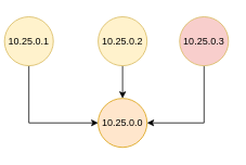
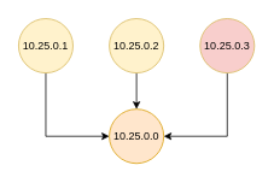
  <mxCell id="0" />
  <mxCell id="1" parent="0" />
  <mxCell id="2" value="10.25.0.0" style="ellipse;whiteSpace=wrap;html=1;aspect=fixed;fillColor=#ffe6cc;strokeColor=#d79b00;" vertex="1" parent="1"><mxGeometry x="120" y="120" width="60" height="60" as="geometry" /></mxCell>
  <mxCell id="3" style="edgeStyle=orthogonalEdgeStyle;rounded=0;orthogonalLoop=1;jettySize=auto;html=1;exitX=0.5;exitY=1;exitDx=0;exitDy=0;entryX=0;entryY=0.5;entryDx=0;entryDy=0;" edge="1" parent="1" source="4" target="2"><mxGeometry relative="1" as="geometry" /></mxCell>
- <mxCell id="4" value="10.25.0.1" style="ellipse;whiteSpace=wrap;html=1;aspect=fixed;fillColor=#fff2cc;strokeColor=#d6b656;" vertex="1" parent="1"><mxGeometry x="5" y="20" width="60" height="60" as="geometry" /></mxCell>
+ <mxCell id="4" value="10.25.0.1" style="ellipse;whiteSpace=wrap;html=1;aspect=fixed;fillColor=#fff2cc;strokeColor=#d6b656;" vertex="1" parent="1"><mxGeometry x="20" y="20" width="60" height="60" as="geometry" /></mxCell>
  <mxCell id="5" style="edgeStyle=orthogonalEdgeStyle;rounded=0;orthogonalLoop=1;jettySize=auto;html=1;exitX=0.5;exitY=1;exitDx=0;exitDy=0;" edge="1" parent="1" source="6" target="2"><mxGeometry relative="1" as="geometry" /></mxCell>
  <mxCell id="6" value="10.25.0.2" style="ellipse;whiteSpace=wrap;html=1;aspect=fixed;fillColor=#fff2cc;strokeColor=#d6b656;" vertex="1" parent="1"><mxGeometry x="120" y="20" width="60" height="60" as="geometry" /></mxCell>
  <mxCell id="7" style="edgeStyle=orthogonalEdgeStyle;rounded=0;orthogonalLoop=1;jettySize=auto;html=1;exitX=0.5;exitY=1;exitDx=0;exitDy=0;entryX=1;entryY=0.5;entryDx=0;entryDy=0;" edge="1" parent="1" source="8" target="2"><mxGeometry relative="1" as="geometry" /></mxCell>
  <mxCell id="8" value="10.25.0.3" style="ellipse;whiteSpace=wrap;html=1;aspect=fixed;fillColor=#f8cecc;strokeColor=#d6b656;" vertex="1" parent="1"><mxGeometry x="220" y="20" width="60" height="60" as="geometry" /></mxCell>
